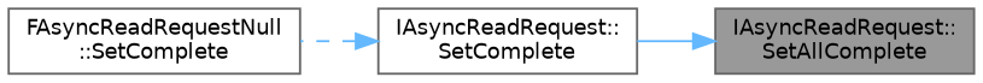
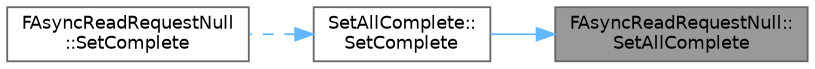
  digraph {
    rankdir=RL
    node [color=grey40 fillcolor=white fontname=Helvetica fontsize=10 shape=box style=filled]
    edge [color=steelblue1 dir=back fontname=Helvetica fontsize=10 labelfontname=Helvetica labelfontsize=10]
-   n1 [color=gray40 fillcolor=grey60 fontcolor=black height=0.2 label="IAsyncReadRequest::\lSetAllComplete" width=0.4]
-   n2 [height=0.2 label="IAsyncReadRequest::\lSetComplete" width=0.4]
+   n1 [color=gray40 fillcolor=grey60 fontcolor=black height=0.2 label="FAsyncReadRequestNull::\lSetAllComplete" width=0.4]
+   n2 [height=0.2 label="SetAllComplete::\lSetComplete" width=0.4]
    n3 [height=0.2 label="FAsyncReadRequestNull\l::SetComplete" width=0.4]
    n1 -> n2 [style=solid]
    n2 -> n3 [style=dashed]
  }
